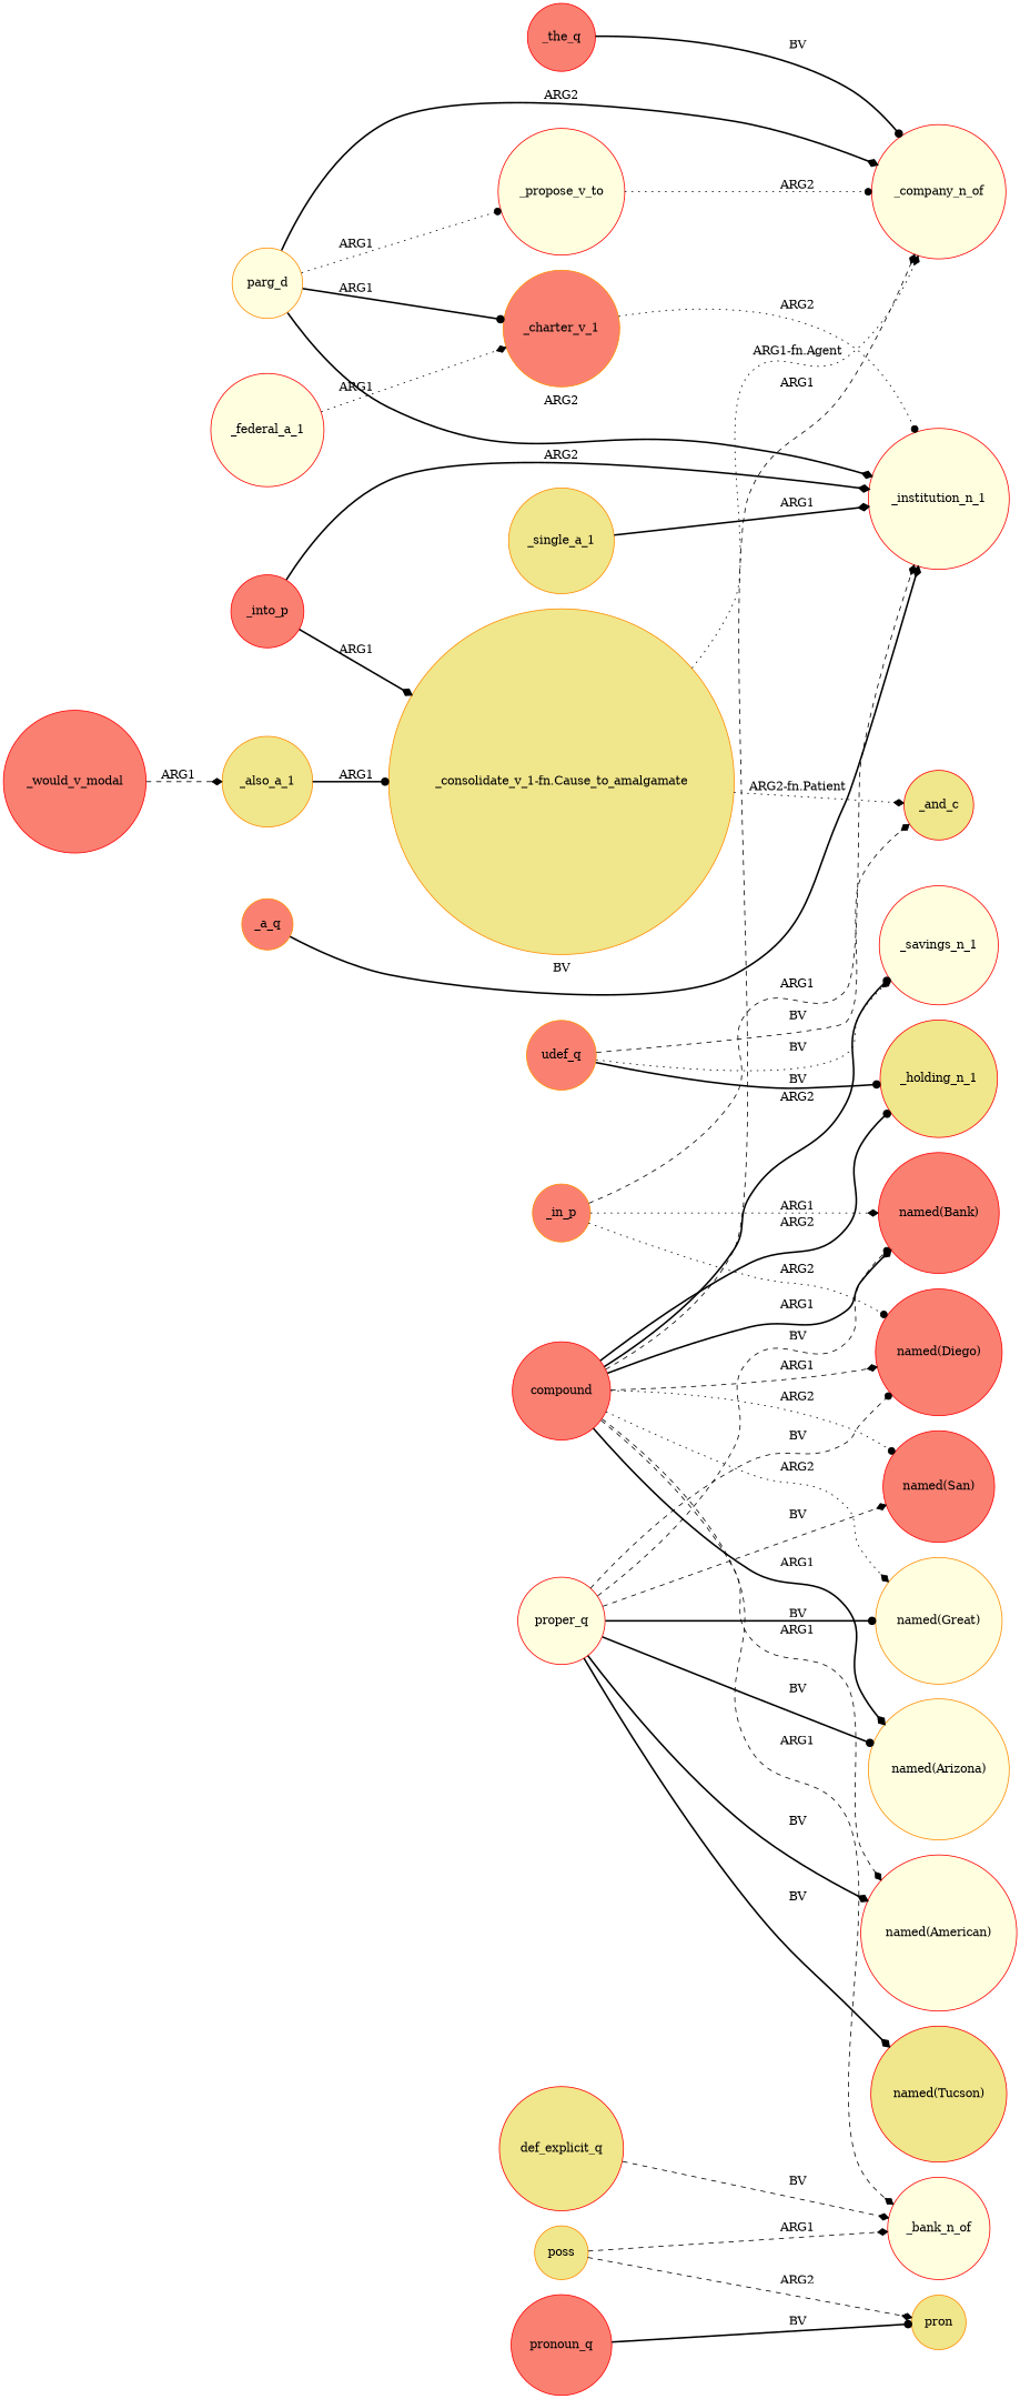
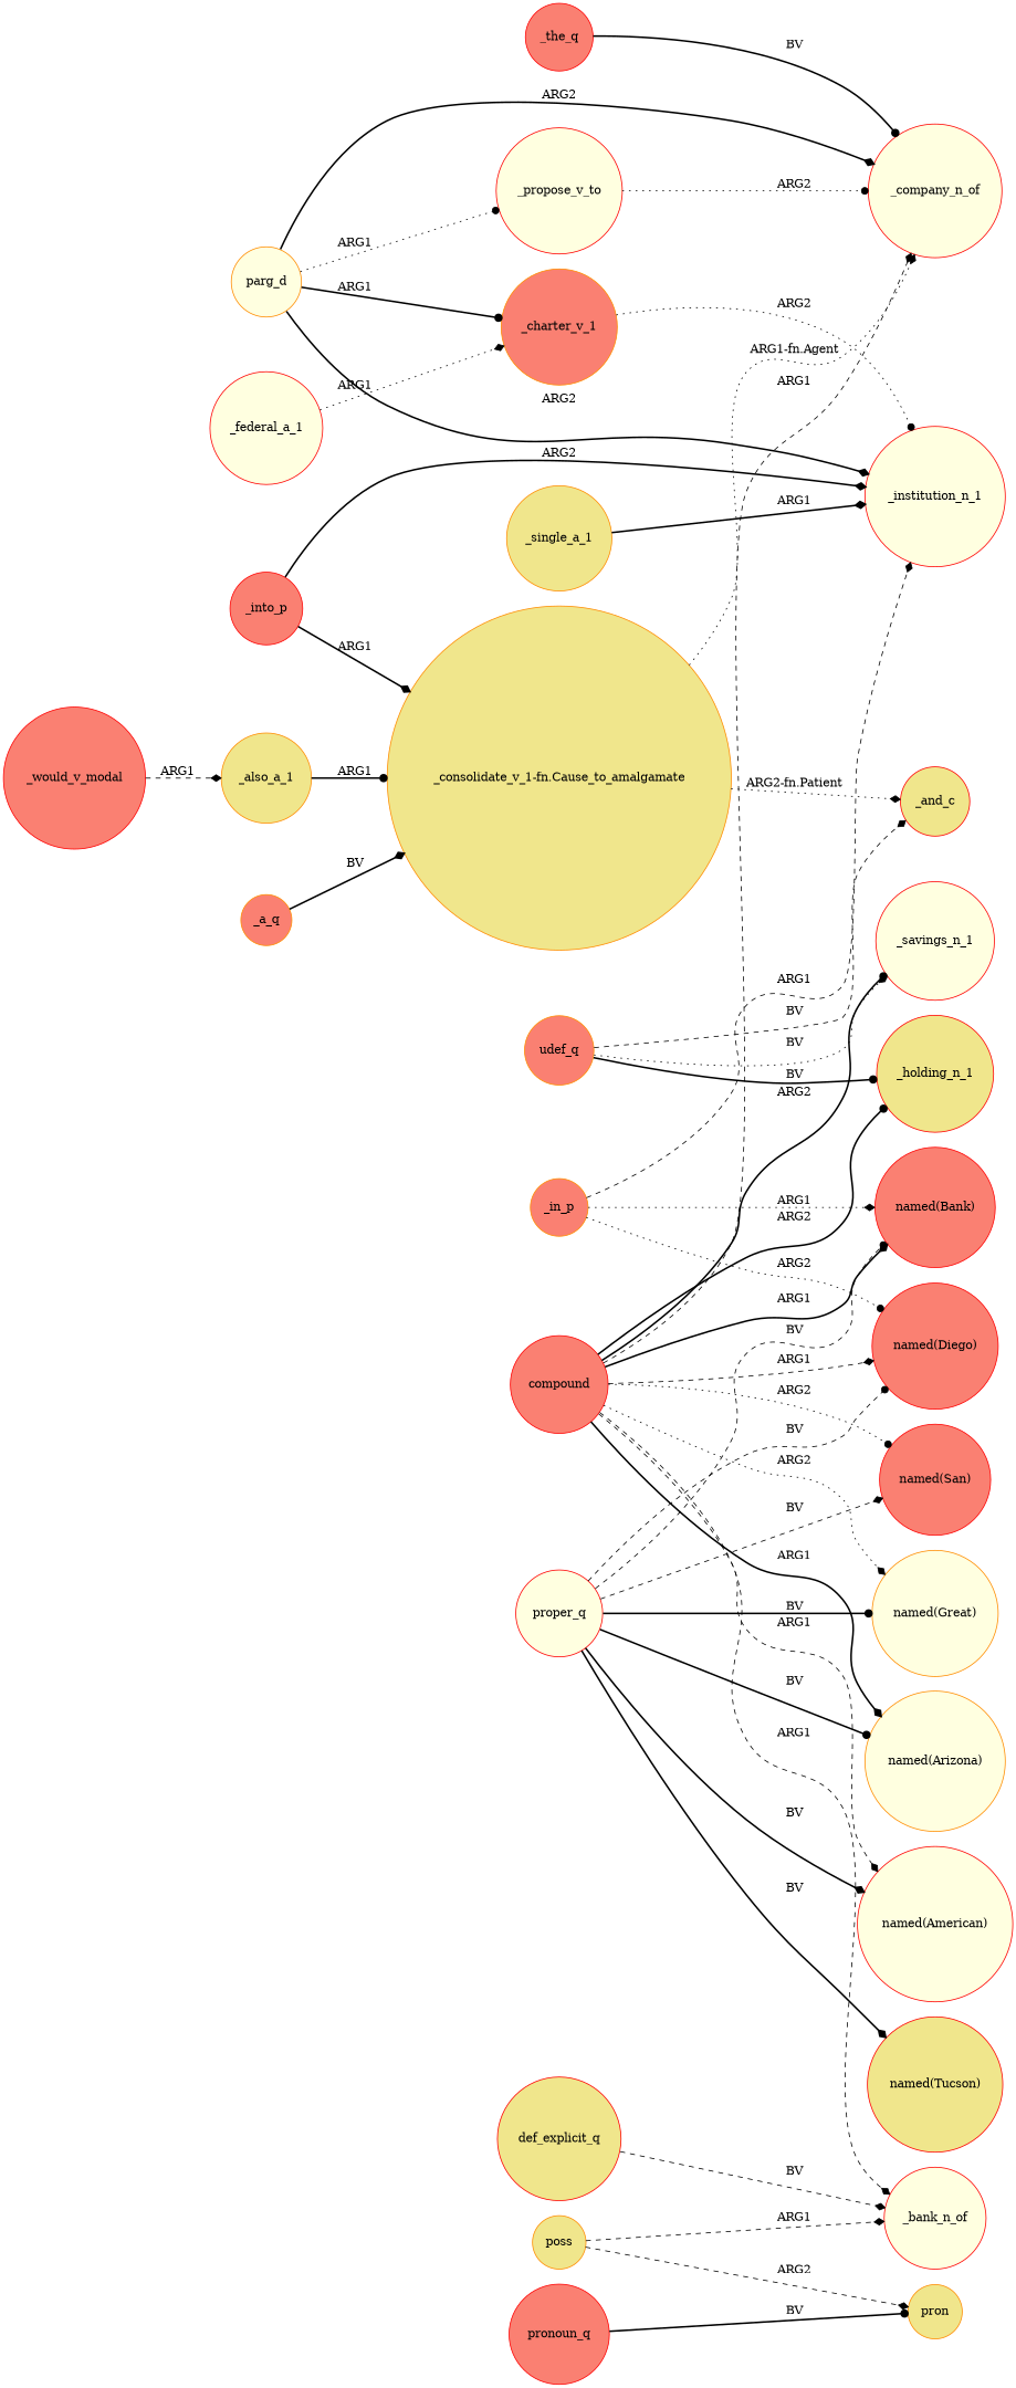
  digraph {
    rankdir=LR
    node [color=red fillcolor=salmon shape=circle style=filled]
    edge [arrowhead=diamond style=bold]
    parg_d [color=darkorange fillcolor=lightyellow]
    _propose_v_to [fillcolor=lightyellow]
    _institution_n_1 [fillcolor=lightyellow]
    _charter_v_1 [color=darkorange]
    _company_n_of [fillcolor=lightyellow]
    compound
    "named(Arizona)" [color=darkorange fillcolor=lightyellow]
    "named(Diego)"
    "named(American)" [fillcolor=lightyellow]
    "named(San)"
    _savings_n_1 [fillcolor=lightyellow]
    _bank_n_of [fillcolor=lightyellow]
    _holding_n_1 [fillcolor=khaki]
    "named(Bank)"
    "named(Great)" [color=darkorange fillcolor=lightyellow]
    "named(Tucson)" [fillcolor=khaki]
    _in_p [color=darkorange]
    proper_q [fillcolor=lightyellow]
    poss [color=darkorange fillcolor=khaki]
    pron [color=darkorange fillcolor=khaki]
    udef_q [color=darkorange]
    _and_c [fillcolor=khaki]
    _also_a_1 [color=darkorange fillcolor=khaki]
    _would_v_modal
    "_consolidate_v_1-fn.Cause_to_amalgamate" [color=darkorange fillcolor=khaki]
    _the_q
    _a_q [color=darkorange]
    pronoun_q
    _federal_a_1 [fillcolor=lightyellow]
    _into_p
    def_explicit_q [fillcolor=khaki]
    _single_a_1 [color=darkorange fillcolor=khaki]
    parg_d -> _propose_v_to [arrowhead=dot label=ARG1 style=dotted]
    parg_d -> _institution_n_1 [label=ARG2]
    parg_d -> _charter_v_1 [arrowhead=dot label=ARG1]
    parg_d -> _company_n_of [label=ARG2]
    _propose_v_to -> _company_n_of [arrowhead=dot label=ARG2 style=dotted]
    _charter_v_1 -> _institution_n_1 [arrowhead=dot label=ARG2 style=dotted]
    compound -> _company_n_of [label=ARG1 style=dashed]
    compound -> "named(Arizona)" [label=ARG1]
    compound -> "named(Diego)" [label=ARG1 style=dashed]
    compound -> "named(American)" [label=ARG1 style=dashed]
    compound -> "named(San)" [arrowhead=dot label=ARG2 style=dotted]
    compound -> _savings_n_1 [arrowhead=dot label=ARG2]
    compound -> _bank_n_of [label=ARG1 style=dashed]
    compound -> _holding_n_1 [arrowhead=dot label=ARG2]
    compound -> "named(Bank)" [label=ARG1]
    compound -> "named(Great)" [label=ARG2 style=dotted]
    _in_p -> _institution_n_1 [label=ARG1 style=dashed]
    _in_p -> "named(Diego)" [arrowhead=dot label=ARG2 style=dotted]
    _in_p -> "named(Bank)" [label=ARG1 style=dotted]
    proper_q -> "named(Arizona)" [arrowhead=dot label=BV]
    proper_q -> "named(Diego)" [arrowhead=dot label=BV style=dashed]
    proper_q -> "named(American)" [label=BV]
    proper_q -> "named(San)" [label=BV style=dashed]
    proper_q -> "named(Bank)" [arrowhead=dot label=BV style=dashed]
    proper_q -> "named(Great)" [arrowhead=dot label=BV]
    proper_q -> "named(Tucson)" [label=BV]
    poss -> _bank_n_of [label=ARG1 style=dashed]
    poss -> pron [label=ARG2 style=dashed]
    udef_q -> _savings_n_1 [label=BV style=dotted]
    udef_q -> _holding_n_1 [arrowhead=dot label=BV]
    udef_q -> _and_c [label=BV style=dashed]
    _also_a_1 -> "_consolidate_v_1-fn.Cause_to_amalgamate" [arrowhead=dot label=ARG1]
    _would_v_modal -> _also_a_1 [label=ARG1 style=dashed]
    "_consolidate_v_1-fn.Cause_to_amalgamate" -> _company_n_of [label="ARG1-fn.Agent" style=dotted]
    "_consolidate_v_1-fn.Cause_to_amalgamate" -> _and_c [label="ARG2-fn.Patient" style=dotted]
    _the_q -> _company_n_of [arrowhead=dot label=BV]
-   _a_q -> _institution_n_1 [label=BV]
+   _a_q -> "_consolidate_v_1-fn.Cause_to_amalgamate" [label=BV]
    pronoun_q -> pron [arrowhead=dot label=BV]
    _federal_a_1 -> _charter_v_1 [label=ARG1 style=dotted]
    _into_p -> _institution_n_1 [label=ARG2]
    _into_p -> "_consolidate_v_1-fn.Cause_to_amalgamate" [label=ARG1]
    def_explicit_q -> _bank_n_of [label=BV style=dashed]
    _single_a_1 -> _institution_n_1 [label=ARG1]
  }
